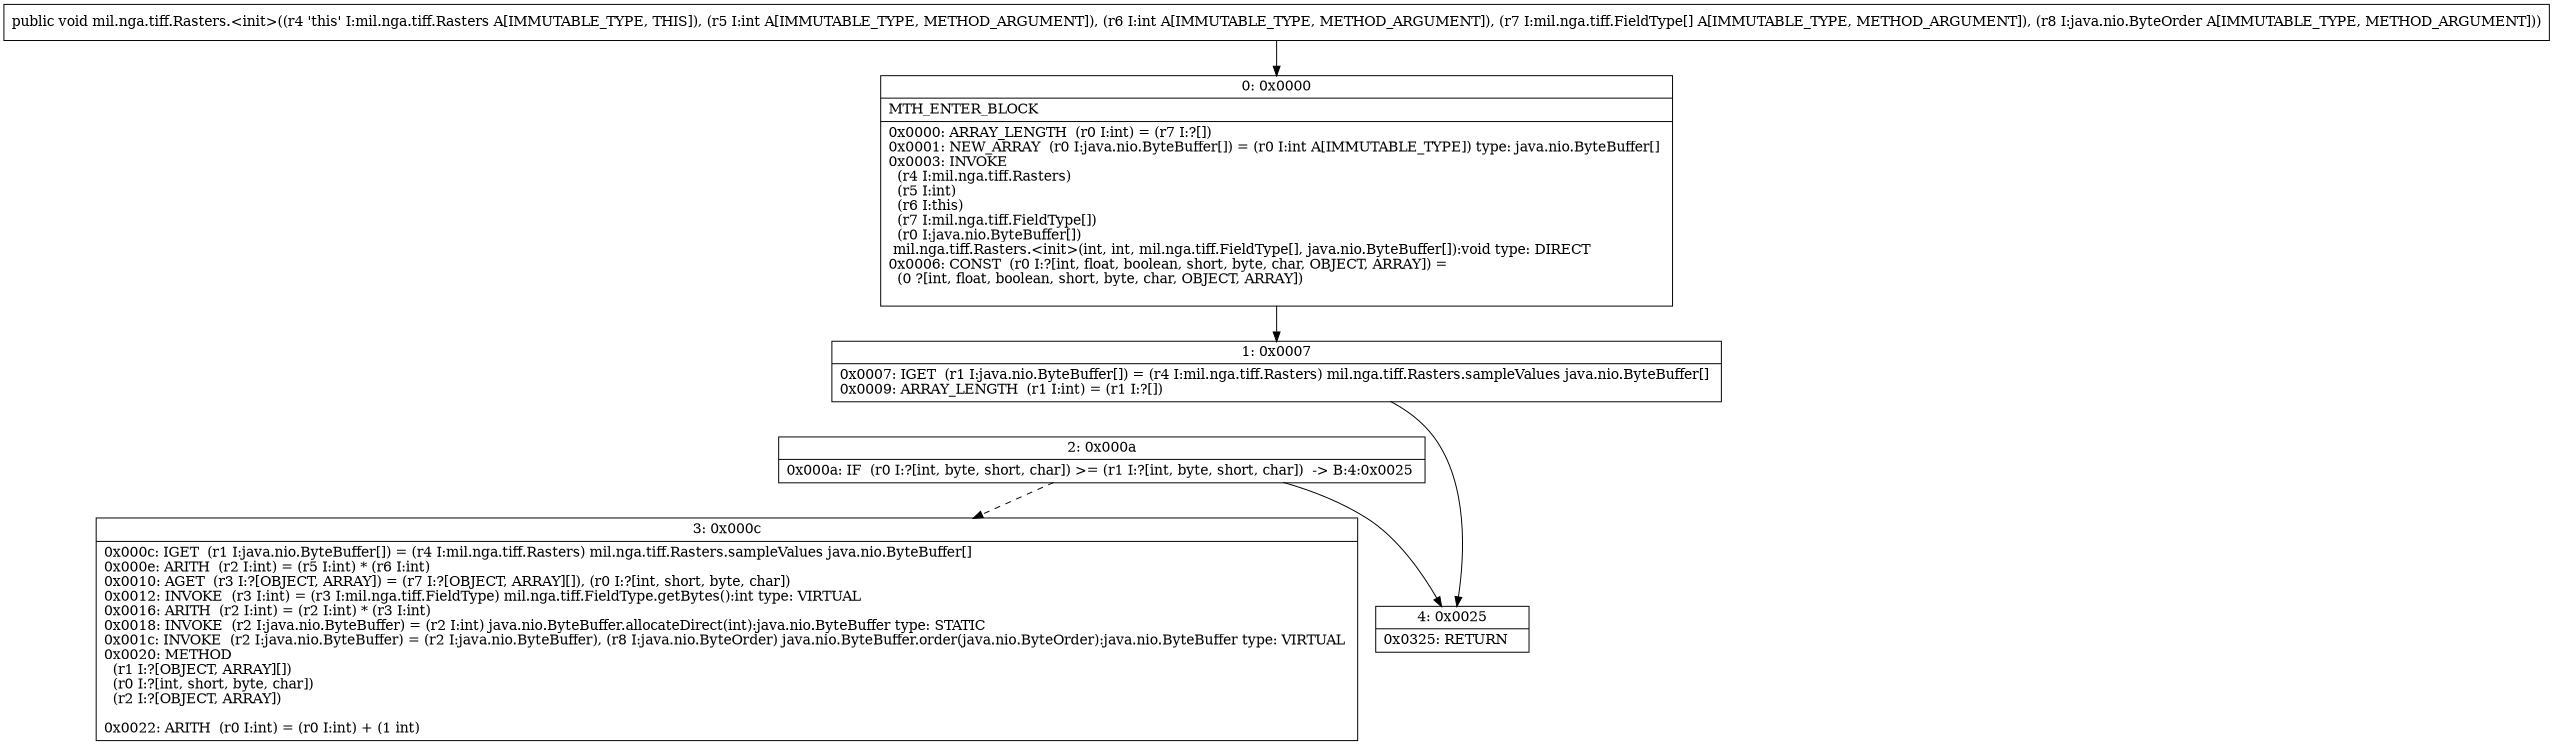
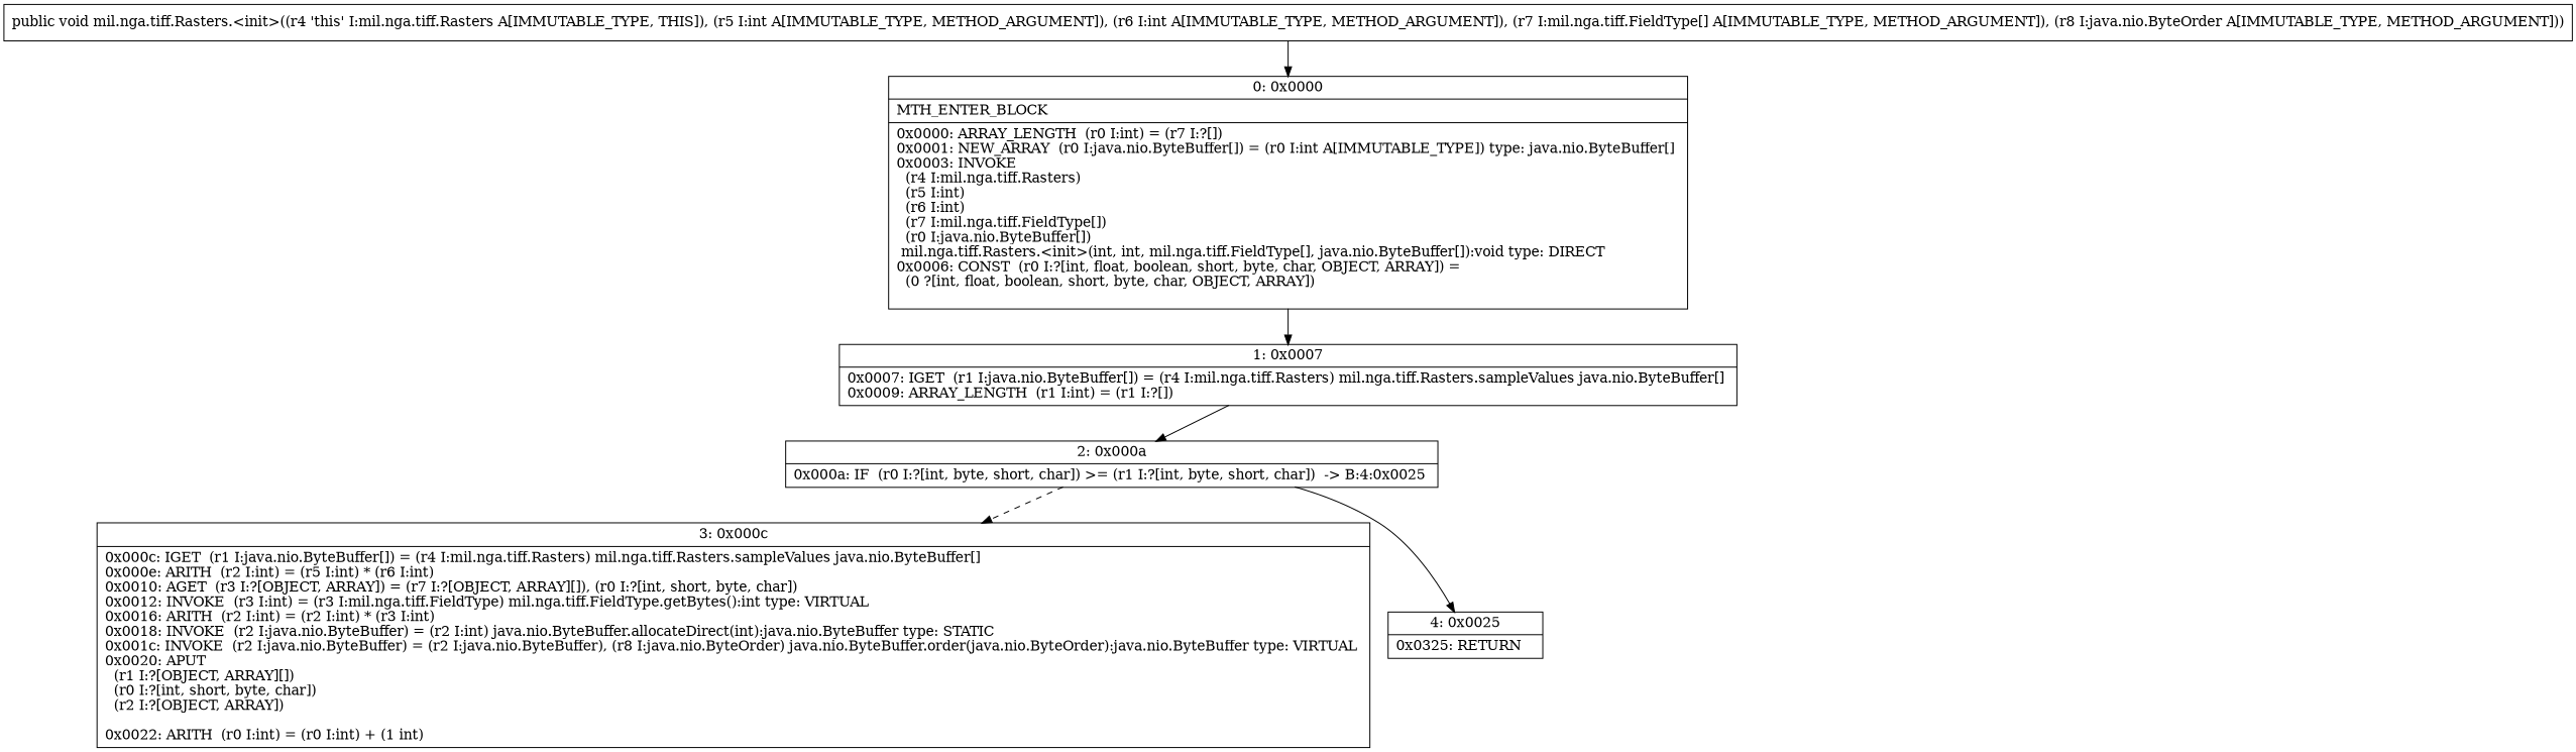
  digraph {
    node [shape=record]
-   n1 [label="{0\:\ 0x0000|MTH_ENTER_BLOCK\l|0x0000: ARRAY_LENGTH  (r0 I:int) = (r7 I:?[]) \l0x0001: NEW_ARRAY  (r0 I:java.nio.ByteBuffer[]) = (r0 I:int A[IMMUTABLE_TYPE]) type: java.nio.ByteBuffer[] \l0x0003: INVOKE  \l  (r4 I:mil.nga.tiff.Rasters)\l  (r5 I:int)\l  (r6 I:this)\l  (r7 I:mil.nga.tiff.FieldType[])\l  (r0 I:java.nio.ByteBuffer[])\l mil.nga.tiff.Rasters.\<init\>(int, int, mil.nga.tiff.FieldType[], java.nio.ByteBuffer[]):void type: DIRECT \l0x0006: CONST  (r0 I:?[int, float, boolean, short, byte, char, OBJECT, ARRAY]) = \l  (0 ?[int, float, boolean, short, byte, char, OBJECT, ARRAY])\l \l}"]
+   n1 [label="{0\:\ 0x0000|MTH_ENTER_BLOCK\l|0x0000: ARRAY_LENGTH  (r0 I:int) = (r7 I:?[]) \l0x0001: NEW_ARRAY  (r0 I:java.nio.ByteBuffer[]) = (r0 I:int A[IMMUTABLE_TYPE]) type: java.nio.ByteBuffer[] \l0x0003: INVOKE  \l  (r4 I:mil.nga.tiff.Rasters)\l  (r5 I:int)\l  (r6 I:int)\l  (r7 I:mil.nga.tiff.FieldType[])\l  (r0 I:java.nio.ByteBuffer[])\l mil.nga.tiff.Rasters.\<init\>(int, int, mil.nga.tiff.FieldType[], java.nio.ByteBuffer[]):void type: DIRECT \l0x0006: CONST  (r0 I:?[int, float, boolean, short, byte, char, OBJECT, ARRAY]) = \l  (0 ?[int, float, boolean, short, byte, char, OBJECT, ARRAY])\l \l}"]
    n2 [label="{1\:\ 0x0007|0x0007: IGET  (r1 I:java.nio.ByteBuffer[]) = (r4 I:mil.nga.tiff.Rasters) mil.nga.tiff.Rasters.sampleValues java.nio.ByteBuffer[] \l0x0009: ARRAY_LENGTH  (r1 I:int) = (r1 I:?[]) \l}"]
    n3 [label="{2\:\ 0x000a|0x000a: IF  (r0 I:?[int, byte, short, char]) \>= (r1 I:?[int, byte, short, char])  \-\> B:4:0x0025 \l}"]
-   n4 [label="{3\:\ 0x000c|0x000c: IGET  (r1 I:java.nio.ByteBuffer[]) = (r4 I:mil.nga.tiff.Rasters) mil.nga.tiff.Rasters.sampleValues java.nio.ByteBuffer[] \l0x000e: ARITH  (r2 I:int) = (r5 I:int) * (r6 I:int) \l0x0010: AGET  (r3 I:?[OBJECT, ARRAY]) = (r7 I:?[OBJECT, ARRAY][]), (r0 I:?[int, short, byte, char]) \l0x0012: INVOKE  (r3 I:int) = (r3 I:mil.nga.tiff.FieldType) mil.nga.tiff.FieldType.getBytes():int type: VIRTUAL \l0x0016: ARITH  (r2 I:int) = (r2 I:int) * (r3 I:int) \l0x0018: INVOKE  (r2 I:java.nio.ByteBuffer) = (r2 I:int) java.nio.ByteBuffer.allocateDirect(int):java.nio.ByteBuffer type: STATIC \l0x001c: INVOKE  (r2 I:java.nio.ByteBuffer) = (r2 I:java.nio.ByteBuffer), (r8 I:java.nio.ByteOrder) java.nio.ByteBuffer.order(java.nio.ByteOrder):java.nio.ByteBuffer type: VIRTUAL \l0x0020: METHOD  \l  (r1 I:?[OBJECT, ARRAY][])\l  (r0 I:?[int, short, byte, char])\l  (r2 I:?[OBJECT, ARRAY])\l \l0x0022: ARITH  (r0 I:int) = (r0 I:int) + (1 int) \l}"]
+   n4 [label="{3\:\ 0x000c|0x000c: IGET  (r1 I:java.nio.ByteBuffer[]) = (r4 I:mil.nga.tiff.Rasters) mil.nga.tiff.Rasters.sampleValues java.nio.ByteBuffer[] \l0x000e: ARITH  (r2 I:int) = (r5 I:int) * (r6 I:int) \l0x0010: AGET  (r3 I:?[OBJECT, ARRAY]) = (r7 I:?[OBJECT, ARRAY][]), (r0 I:?[int, short, byte, char]) \l0x0012: INVOKE  (r3 I:int) = (r3 I:mil.nga.tiff.FieldType) mil.nga.tiff.FieldType.getBytes():int type: VIRTUAL \l0x0016: ARITH  (r2 I:int) = (r2 I:int) * (r3 I:int) \l0x0018: INVOKE  (r2 I:java.nio.ByteBuffer) = (r2 I:int) java.nio.ByteBuffer.allocateDirect(int):java.nio.ByteBuffer type: STATIC \l0x001c: INVOKE  (r2 I:java.nio.ByteBuffer) = (r2 I:java.nio.ByteBuffer), (r8 I:java.nio.ByteOrder) java.nio.ByteBuffer.order(java.nio.ByteOrder):java.nio.ByteBuffer type: VIRTUAL \l0x0020: APUT  \l  (r1 I:?[OBJECT, ARRAY][])\l  (r0 I:?[int, short, byte, char])\l  (r2 I:?[OBJECT, ARRAY])\l \l0x0022: ARITH  (r0 I:int) = (r0 I:int) + (1 int) \l}"]
    n5 [label="{4\:\ 0x0025|0x0325: RETURN   \l}"]
    n6 [label="{public void mil.nga.tiff.Rasters.\<init\>((r4 'this' I:mil.nga.tiff.Rasters A[IMMUTABLE_TYPE, THIS]), (r5 I:int A[IMMUTABLE_TYPE, METHOD_ARGUMENT]), (r6 I:int A[IMMUTABLE_TYPE, METHOD_ARGUMENT]), (r7 I:mil.nga.tiff.FieldType[] A[IMMUTABLE_TYPE, METHOD_ARGUMENT]), (r8 I:java.nio.ByteOrder A[IMMUTABLE_TYPE, METHOD_ARGUMENT])) }"]
    n1 -> n2
-   n2 -> n5
+   n2 -> n3
    n3 -> n4 [style=dashed]
    n3 -> n5
    n6 -> n1
  }
